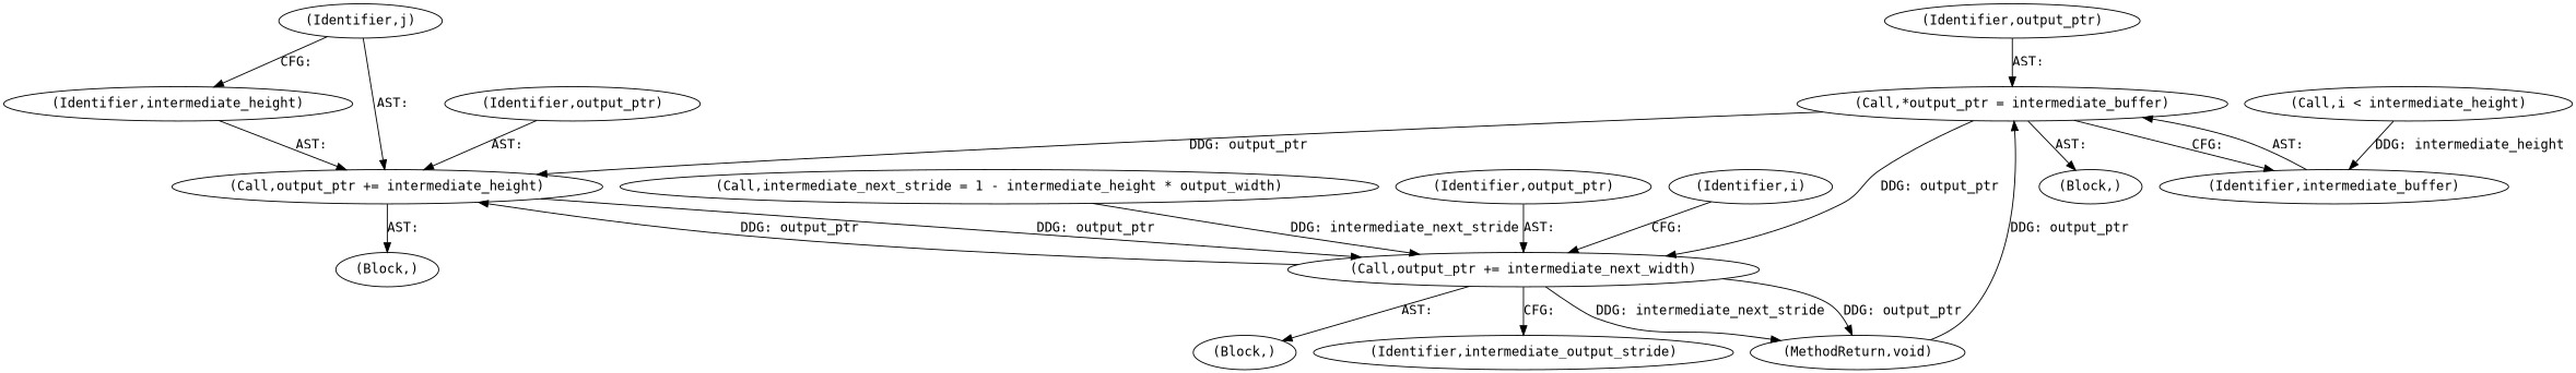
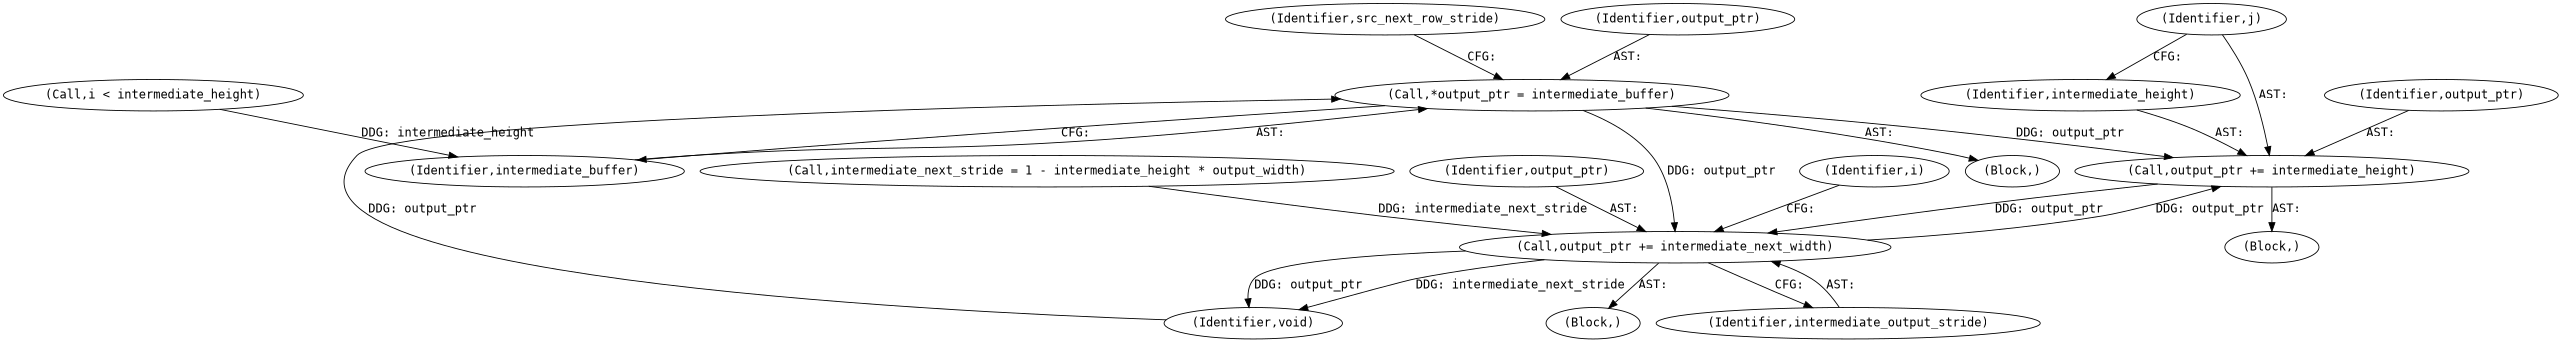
  digraph {
    fontname="DejaVu Sans Mono"
    node [fontname="DejaVu Sans Mono"]
    edge [fontname="DejaVu Sans Mono"]
    n1 [label="(Call,*output_ptr = intermediate_buffer)"]
    n2 [label="(Call,output_ptr += intermediate_height)"]
    n3 [label="(Call,output_ptr += intermediate_next_width)"]
    n4 [label="(Block,)"]
    n5 [label="(Identifier,intermediate_buffer)"]
    n6 [label="(Block,)"]
-   n7 [label="(MethodReturn,void)"]
+   n7 [label="(Identifier,void)"]
    n8 [label="(Block,)"]
    n9 [label="(Identifier,intermediate_output_stride)"]
    n10 [label="(Identifier,intermediate_height)"]
+   n11 [label="(Identifier,src_next_row_stride)"]
    n12 [label="(Identifier,j)"]
    n13 [label="(Identifier,output_ptr)"]
    n14 [label="(Identifier,i)"]
    n15 [label="(Call,i < intermediate_height)"]
    n16 [label="(Call,intermediate_next_stride = 1 - intermediate_height * output_width)"]
    n17 [label="(Identifier,output_ptr)"]
    n18 [label="(Identifier,output_ptr)"]
    n1 -> n2 [label="DDG: output_ptr"]
    n1 -> n3 [label="DDG: output_ptr"]
    n1 -> n4 [label="AST: "]
    n1 -> n5 [label="CFG: "]
    n2 -> n3 [label="DDG: output_ptr"]
    n2 -> n6 [label="AST: "]
    n3 -> n2 [label="DDG: output_ptr"]
    n3 -> n7 [label="DDG: output_ptr"]
    n3 -> n7 [label="DDG: intermediate_next_stride"]
    n3 -> n8 [label="AST: "]
    n3 -> n9 [label="CFG: "]
    n5 -> n1 [label="AST: "]
    n7 -> n1 [label="DDG: output_ptr"]
+   n9 -> n3 [label="AST: "]
    n10 -> n2 [label="AST: "]
+   n11 -> n1 [label="CFG: "]
    n12 -> n2 [label="AST: "]
    n12 -> n10 [label="CFG: "]
    n13 -> n1 [label="AST: "]
    n14 -> n3 [label="CFG: "]
    n15 -> n5 [label="DDG: intermediate_height"]
    n16 -> n3 [label="DDG: intermediate_next_stride"]
    n17 -> n3 [label="AST: "]
    n18 -> n2 [label="AST: "]
  }
